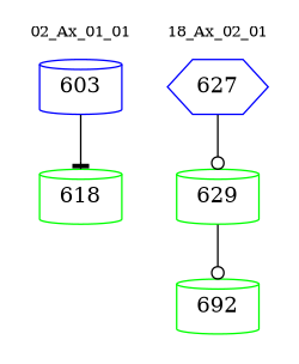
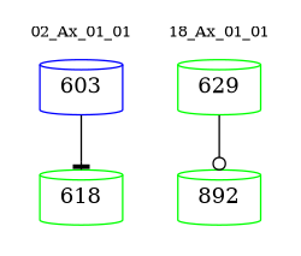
  digraph {
    node [color=green shape=cylinder]
    edge [arrowhead=odot color=black]
    n1 [color=blue label=603]
    n2 [label=618]
-   n3 [color=blue label=627 shape=hexagon]
    n4 [label=629]
-   n5 [label=692]
+   n5 [label=892]
    subgraph cluster_1 {
      color=white
      fontsize=10
      label="02_Ax_01_01"
      n1
      n2
    }
    subgraph cluster_2 {
      color=white
      fontsize=10
-     label="18_Ax_02_01"
-     n3
+     label="18_Ax_01_01"
      n4
      n5
    }
    n1 -> n2 [arrowhead=tee]
-   n3 -> n4
    n4 -> n5
  }
